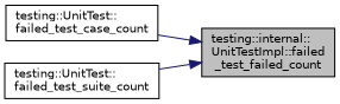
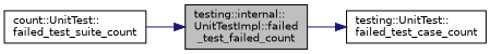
  digraph {
    rankdir=RL
    node [color=black fontname=Helvetica fontsize=10 shape=record]
    edge [color=midnightblue dir=back fontname=Helvetica fontsize=10 labelfontname=Helvetica labelfontsize=10 style=solid]
    n1 [fillcolor=grey75 fontcolor=black height=0.2 label="testing::internal::\lUnitTestImpl::failed\l_test_failed_count" style=filled width=0.4]
    n2 [height=0.2 label="testing::UnitTest::\lfailed_test_case_count" width=0.4]
-   n3 [height=0.2 label="testing::UnitTest::\lfailed_test_suite_count" width=0.4]
-   n1 -> n2
+   n3 [height=0.2 label="count::UnitTest::\lfailed_test_suite_count" width=0.4]
+   n2 -> n1
    n1 -> n3
  }
